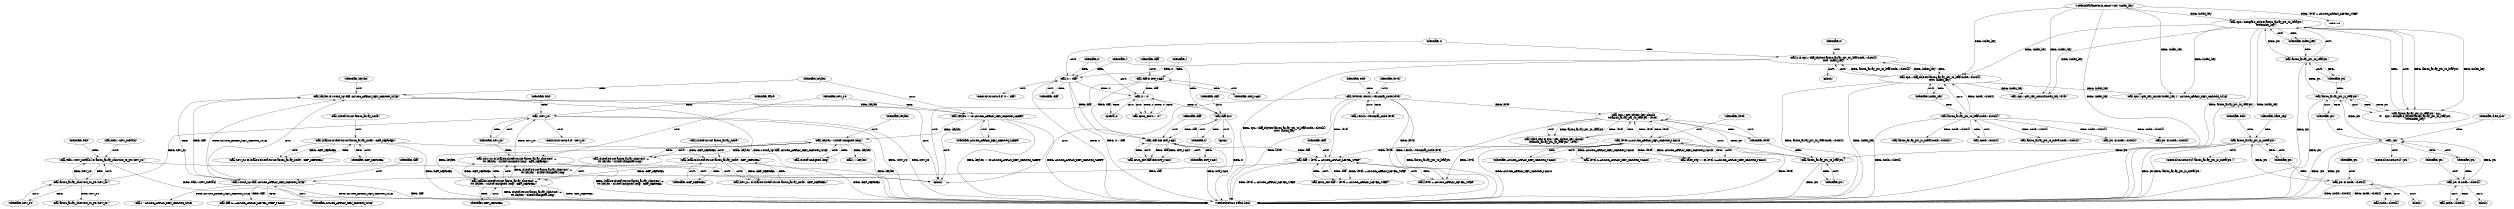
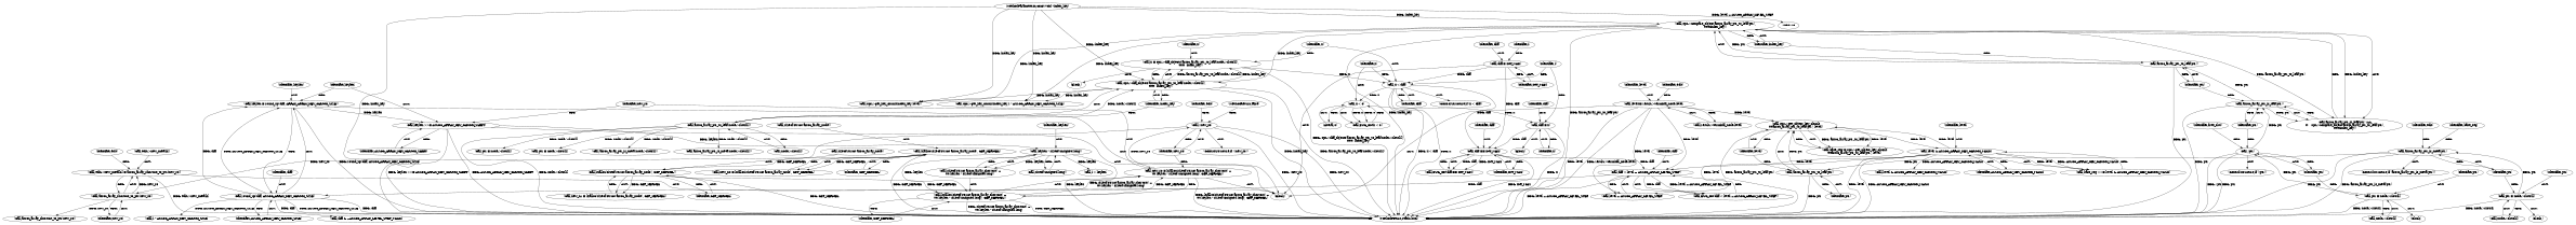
  digraph {
    n1 [label="(Call,edit->new_meta[2] = assoc_array_shortcut_to_ptr(new_s0))"]
    n2 [label="(Call,assoc_array_shortcut_to_ptr(new_s0))"]
    n3 [label="(MethodReturn,static bool)"]
    n4 [label="(Block,)"]
    n5 [label="(Call,assoc_array_shortcut_to_ptr(new_s0))"]
    n6 [label="(Identifier,new_s0)"]
    n7 [label="(Call,!new_s0)"]
    n8 [label="(ControlStructure,if (!new_s0))"]
    n9 [label="(Identifier,new_s0)"]
    n10 [label="(Call,new_s0 = kzalloc(sizeof(struct assoc_array_shortcut) +\n\t\t\t keylen * sizeof(unsigned long), GFP_KERNEL))"]
    n11 [label="(Call,kzalloc(sizeof(struct assoc_array_shortcut) +\n\t\t\t keylen * sizeof(unsigned long), GFP_KERNEL))"]
    n12 [label="(Identifier,GFP_KERNEL)"]
    n13 [label="(Call,keylen * sizeof(unsigned long))"]
    n14 [label="(Call,sizeof(unsigned long))"]
    n15 [label="(Call,i < keylen)"]
    n16 [label="(Call,sizeof(struct assoc_array_shortcut) +\n\t\t\t keylen * sizeof(unsigned long))"]
    n17 [label="(Call,keylen >>= ASSOC_ARRAY_KEY_CHUNK_SHIFT)"]
    n18 [label="(Identifier,ASSOC_ARRAY_KEY_CHUNK_SHIFT)"]
-   n19 [label="(Call,keylen = round_up(diff, ASSOC_ARRAY_KEY_CHUNK_SIZE))"]
+   n19 [label="(Call,keylen = round_up(diff, ARRAY_ARRAY_KEY_CHUNK_SIZE))"]
    n20 [label="(Call,round_up(diff, ASSOC_ARRAY_KEY_CHUNK_SIZE))"]
    n21 [label="(Identifier,ASSOC_ARRAY_KEY_CHUNK_SIZE)"]
    n22 [label="(Call,i * ASSOC_ARRAY_KEY_CHUNK_SIZE)"]
    n23 [label="(Call,diff & ~ASSOC_ARRAY_LEVEL_STEP_MASK)"]
    n24 [label="(Call,diff < level + ASSOC_ARRAY_LEVEL_STEP)"]
    n25 [label="(Call,BUG_ON(diff < level + ASSOC_ARRAY_LEVEL_STEP))"]
    n26 [label="(Call,level + ASSOC_ARRAY_LEVEL_STEP)"]
    n27 [label="(Call,diff == INT_MAX)"]
    n28 [label="(Identifier,INT_MAX)"]
    n29 [label="(Call,BUG_ON(diff == INT_MAX))"]
    n30 [label="(Call,x < diff)"]
    n31 [label="(Call,x < 0)"]
    n32 [label="(Identifier,diff)"]
    n33 [label="(ControlStructure,if (x < diff))"]
    n34 [label="(Call,diff = x)"]
    n35 [label="(Call,BUG_ON(x < 0))"]
    n36 [label="(Literal,0)"]
    n37 [label="(Call,x = ops->diff_objects(assoc_array_ptr_to_leaf(node->slots[i]),\n\t\t\t\t\t  index_key))"]
    n38 [label="(Call,ops->diff_objects(assoc_array_ptr_to_leaf(node->slots[i]),\n\t\t\t\t\t  index_key))"]
    n39 [label="(Block,)"]
    n40 [label="(Call,ops->get_key_chunk(index_key, level))"]
    n41 [label="(Identifier,index_key)"]
    n42 [label="(Call,ops->get_key_chunk(index_key, i * ASSOC_ARRAY_KEY_CHUNK_SIZE))"]
    n43 [label="(Call,assoc_array_ptr_to_leaf(node->slots[i]))"]
    n44 [label="(Call,ptr = node->slots[i])"]
    n45 [label="(Call,ptr = node->slots[i])"]
    n46 [label="(Call,assoc_array_ptr_is_meta(node->slots[i]))"]
    n47 [label="(Call,node->slots[i])"]
    n48 [label="(Call,assoc_array_ptr_is_meta(node->slots[i]))"]
    n49 [label="(Call,ops->compare_object(assoc_array_ptr_to_leaf(ptr),\n\t\t\t\t\tindex_key))"]
    n50 [label="(Identifier,index_key)"]
    n51 [label="(Call,assoc_array_ptr_is_leaf(ptr) &&\n\t\t    ops->compare_object(assoc_array_ptr_to_leaf(ptr),\n\t\t\t\t\tindex_key))"]
    n52 [label="(Call,assoc_array_ptr_to_leaf(ptr))"]
    n53 [label="(Call,assoc_array_ptr_is_leaf(ptr))"]
    n54 [label="(Identifier,ptr)"]
    n55 [label="(Identifier,ptr)"]
    n56 [label="(Call,!ptr)"]
    n57 [label="(Identifier,ptr)"]
    n58 [label="(ControlStructure,if (!ptr))"]
    n59 [label="(Call,ptr = node->slots[i])"]
    n60 [label="(Block,)"]
    n61 [label="(Call,node->slots[i])"]
    n62 [label="(MethodParameterIn,const void *index_key)"]
    1000116
    n64 [label="(Call,diff = INT_MAX)"]
    n65 [label="(Identifier,INT_MAX)"]
    n66 [label="(Block,)"]
    n67 [label="(Identifier,x)"]
    n68 [label="(Call,level\t= result->terminal_node.level)"]
    n69 [label="(Call,ops->get_object_key_chunk(\n\t\t\tassoc_array_ptr_to_leaf(ptr), level))"]
    n70 [label="(Call,result->terminal_node.level)"]
    n71 [label="(Call,level & ASSOC_ARRAY_KEY_CHUNK_MASK)"]
    n72 [label="(Call,base_seg = ops->get_object_key_chunk(\n\t\t\tassoc_array_ptr_to_leaf(ptr), level))"]
    n73 [label="(Identifier,level)"]
    n74 [label="(Call,level & ASSOC_ARRAY_KEY_CHUNK_MASK)"]
    n75 [label="(Call,base_seg >>= level & ASSOC_ARRAY_KEY_CHUNK_MASK)"]
    n76 [label="(Identifier,ASSOC_ARRAY_KEY_CHUNK_MASK)"]
    n77 [label="(Call,assoc_array_ptr_to_leaf(ptr))"]
    n78 [label="(Identifier,ptr)"]
    n79 [label="(Call,assoc_array_ptr_is_meta(ptr))"]
    n80 [label="(Identifier,ptr)"]
    n81 [label="(ControlStructure,if (assoc_array_ptr_is_meta(ptr)))"]
    n82 [label="(Call,ptr = node->slots[i])"]
    n83 [label="(Block,)"]
    n84 [label="(Call,node->slots[i])"]
    n85 [label="(Call,kzalloc(sizeof(struct assoc_array_node), GFP_KERNEL))"]
    n86 [label="(Call,new_n1 = kzalloc(sizeof(struct assoc_array_node), GFP_KERNEL))"]
    n87 [label="(Identifier,GFP_KERNEL)"]
    n88 [label="(Call,kzalloc(sizeof(struct assoc_array_node), GFP_KERNEL))"]
    n89 [label="(Call,new_n0 = kzalloc(sizeof(struct assoc_array_node), GFP_KERNEL))"]
    n90 [label="(Identifier,GFP_KERNEL)"]
    n91 [label="(Identifier,new_s0)"]
    n92 [label="(Identifier,level)"]
    n93 [label="(Call,sizeof(struct assoc_array_node))"]
    n94 [label="(Identifier,free_slot)"]
    n95 [label="(Identifier,edit)"]
    n96 [label="(Identifier,diff)"]
    n97 [label="(Identifier,keylen)"]
    n98 [label="(Identifier,x)"]
    n99 [label="(Identifier,keylen)"]
    n100 [label="(Identifier,i)"]
    n101 [label="(Identifier,level)"]
-   n102 [label="(Identifier,false)"]
+   n102 [label="(MethodReturn,false)"]
    n103 [label="(Identifier,i)"]
    n104 [label="(Identifier,diff)"]
    n105 [label="(Identifier,edit)"]
    n106 [label="(Identifier,edit)"]
    n107 [label="(Identifier,base_seg)"]
    n108 [label="(Identifier,edit)"]
    n109 [label="(Identifier,keylen)"]
    n110 [label="(Identifier,diff)"]
    n111 [label="(Identifier,diff)"]
    n112 [label="(Identifier,ptr)"]
    n113 [label="(Call,sizeof(struct assoc_array_node))"]
    n114 [label="(Identifier,ptr)"]
    n115 [label="(Identifier,diff)"]
    n116 [label="(Identifier,x)"]
    n117 [label="(Call,edit->new_meta[2])"]
    n118 [label="(Identifier,x)"]
    n1 -> n2 [label="CFG: "]
    n1 -> n3 [label="DDG: edit->new_meta[2]"]
    n1 -> n4 [label="AST: "]
    n2 -> n1 [label="AST: "]
    n2 -> n1 [label="DDG: new_s0"]
    n2 -> n5 [label="DDG: new_s0"]
    n2 -> n6 [label="CFG: "]
    n6 -> n2 [label="AST: "]
    n7 -> n2 [label="DDG: new_s0"]
    n7 -> n3 [label="DDG: !new_s0"]
    n7 -> n3 [label="DDG: new_s0"]
    n7 -> n8 [label="AST: "]
    n7 -> n9 [label="CFG: "]
    n9 -> n7 [label="AST: "]
    n9 -> n10 [label="CFG: "]
    n10 -> n3 [label="DDG: kzalloc(sizeof(struct assoc_array_shortcut) +\n\t\t\t keylen * sizeof(unsigned long), GFP_KERNEL)"]
    n10 -> n4 [label="AST: "]
    n10 -> n7 [label="DDG: new_s0"]
    n10 -> n11 [label="CFG: "]
    n11 -> n3 [label="DDG: sizeof(struct assoc_array_shortcut) +\n\t\t\t keylen * sizeof(unsigned long)"]
    n11 -> n3 [label="DDG: GFP_KERNEL"]
    n11 -> n10 [label="AST: "]
    n11 -> n10 [label="DDG: sizeof(struct assoc_array_shortcut) +\n\t\t\t keylen * sizeof(unsigned long)"]
    n11 -> n10 [label="DDG: GFP_KERNEL"]
    n11 -> n12 [label="CFG: "]
    n12 -> n11 [label="AST: "]
    n13 -> n3 [label="DDG: keylen"]
    n13 -> n11 [label="DDG: keylen"]
    n13 -> n14 [label="CFG: "]
    n13 -> n15 [label="DDG: keylen"]
    n13 -> n16 [label="AST: "]
    n13 -> n16 [label="DDG: keylen"]
    n14 -> n13 [label="AST: "]
    n16 -> n11 [label="AST: "]
    n16 -> n13 [label="CFG: "]
    n17 -> n3 [label="DDG: keylen >>= ASSOC_ARRAY_KEY_CHUNK_SHIFT"]
    n17 -> n3 [label="DDG: ASSOC_ARRAY_KEY_CHUNK_SHIFT"]
    n17 -> n4 [label="AST: "]
    n17 -> n13 [label="DDG: keylen"]
    n17 -> n18 [label="CFG: "]
    n18 -> n17 [label="AST: "]
    n19 -> n3 [label="DDG: round_up(diff, ASSOC_ARRAY_KEY_CHUNK_SIZE)"]
    n19 -> n4 [label="AST: "]
    n19 -> n17 [label="DDG: keylen"]
    n19 -> n20 [label="CFG: "]
    n20 -> n3 [label="DDG: ASSOC_ARRAY_KEY_CHUNK_SIZE"]
    n20 -> n3 [label="DDG: diff"]
    n20 -> n19 [label="AST: "]
    n20 -> n19 [label="DDG: diff"]
    n20 -> n19 [label="DDG: ASSOC_ARRAY_KEY_CHUNK_SIZE"]
    n20 -> n21 [label="CFG: "]
    n20 -> n22 [label="DDG: ASSOC_ARRAY_KEY_CHUNK_SIZE"]
    n20 -> n23 [label="DDG: diff"]
    n21 -> n20 [label="AST: "]
    n24 -> n3 [label="DDG: level + ASSOC_ARRAY_LEVEL_STEP"]
    n24 -> n20 [label="DDG: diff"]
    n24 -> n25 [label="AST: "]
    n24 -> n25 [label="DDG: diff"]
    n24 -> n25 [label="DDG: level + ASSOC_ARRAY_LEVEL_STEP"]
    n24 -> n26 [label="CFG: "]
    n25 -> n24 [label="CFG: "]
    n26 -> n24 [label="AST: "]
    n27 -> n3 [label="DDG: INT_MAX"]
    n27 -> n24 [label="DDG: diff"]
    n27 -> n28 [label="CFG: "]
    n27 -> n29 [label="AST: "]
    n27 -> n29 [label="DDG: diff"]
    n27 -> n29 [label="DDG: INT_MAX"]
    n28 -> n27 [label="AST: "]
    n29 -> n27 [label="CFG: "]
    n30 -> n3 [label="DDG: x"]
    n30 -> n3 [label="DDG: x < diff"]
    n30 -> n27 [label="DDG: diff"]
    n30 -> n31 [label="DDG: x"]
    n30 -> n32 [label="CFG: "]
    n30 -> n33 [label="AST: "]
    n31 -> n34 [label="DDG: x"]
    n31 -> n35 [label="AST: "]
    n31 -> n35 [label="DDG: x"]
    n31 -> n35 [label="DDG: 0"]
    n31 -> n36 [label="CFG: "]
    n32 -> n30 [label="AST: "]
    n34 -> n3 [label="DDG: x"]
    n34 -> n27 [label="DDG: diff"]
    n34 -> n66 [label="AST: "]
    n34 -> n67 [label="CFG: "]
    n35 -> n31 [label="CFG: "]
    n36 -> n31 [label="AST: "]
    n37 -> n3 [label="DDG: ops->diff_objects(assoc_array_ptr_to_leaf(node->slots[i]),\n\t\t\t\t\t  index_key)"]
    n37 -> n30 [label="DDG: x"]
    n37 -> n38 [label="CFG: "]
    n37 -> n39 [label="AST: "]
    n38 -> n3 [label="DDG: assoc_array_ptr_to_leaf(node->slots[i])"]
    n38 -> n3 [label="DDG: index_key"]
    n38 -> n37 [label="AST: "]
    n38 -> n37 [label="DDG: assoc_array_ptr_to_leaf(node->slots[i])"]
    n38 -> n37 [label="DDG: index_key"]
    n38 -> n40 [label="DDG: index_key"]
    n38 -> n41 [label="CFG: "]
    n38 -> n42 [label="DDG: index_key"]
    n41 -> n38 [label="AST: "]
    n41 -> n43 [label="CFG: "]
    n43 -> n3 [label="DDG: node->slots[i]"]
    n43 -> n38 [label="AST: "]
    n43 -> n38 [label="DDG: node->slots[i]"]
    n43 -> n44 [label="DDG: node->slots[i]"]
    n43 -> n45 [label="DDG: node->slots[i]"]
    n43 -> n46 [label="DDG: node->slots[i]"]
    n43 -> n47 [label="CFG: "]
    n43 -> n48 [label="DDG: node->slots[i]"]
    n47 -> n43 [label="AST: "]
    n49 -> n3 [label="DDG: assoc_array_ptr_to_leaf(ptr)"]
    n49 -> n3 [label="DDG: index_key"]
    n49 -> n38 [label="DDG: index_key"]
    n49 -> n40 [label="DDG: index_key"]
    n49 -> n42 [label="DDG: index_key"]
    n49 -> n50 [label="CFG: "]
    n49 -> n51 [label="AST: "]
    n49 -> n51 [label="DDG: assoc_array_ptr_to_leaf(ptr)"]
    n49 -> n51 [label="DDG: index_key"]
    n50 -> n49 [label="AST: "]
    n50 -> n52 [label="CFG: "]
    n51 -> n49 [label="CFG: "]
    n51 -> n53 [label="CFG: "]
    n52 -> n3 [label="DDG: ptr"]
    n52 -> n49 [label="AST: "]
    n52 -> n49 [label="DDG: ptr"]
    n52 -> n54 [label="CFG: "]
    n53 -> n3 [label="DDG: ptr"]
    n53 -> n51 [label="AST: "]
    n53 -> n51 [label="DDG: ptr"]
    n53 -> n52 [label="DDG: ptr"]
    n53 -> n55 [label="CFG: "]
    n54 -> n52 [label="AST: "]
    n54 -> n53 [label="CFG: "]
    n55 -> n53 [label="AST: "]
    n55 -> n56 [label="CFG: "]
    n56 -> n3 [label="DDG: !ptr"]
    n56 -> n3 [label="DDG: ptr"]
    n56 -> n53 [label="DDG: ptr"]
    n56 -> n57 [label="CFG: "]
    n56 -> n58 [label="AST: "]
    n57 -> n56 [label="AST: "]
    n57 -> n59 [label="CFG: "]
    n59 -> n3 [label="DDG: node->slots[i]"]
    n59 -> n56 [label="DDG: ptr"]
    n59 -> n60 [label="AST: "]
    n59 -> n61 [label="CFG: "]
    n61 -> n59 [label="AST: "]
    n62 -> n3 [label="DDG: index_key"]
    n62 -> n38 [label="DDG: index_key"]
    n62 -> n40 [label="DDG: index_key"]
    n62 -> n42 [label="DDG: index_key"]
    n62 -> n49 [label="DDG: index_key"]
    n62 -> 1000116 [label="DDG: level + ASSOC_ARRAY_LEVEL_STEP"]
    n64 -> n4 [label="AST: "]
    n64 -> n27 [label="DDG: diff"]
-   n64 -> n31 [label="DDG: diff"]
+   n64 -> n30 [label="DDG: diff"]
    n64 -> n65 [label="CFG: "]
    n65 -> n64 [label="AST: "]
    n67 -> n34 [label="AST: "]
    n68 -> n3 [label="DDG: level"]
    n68 -> n3 [label="DDG: result->terminal_node.level"]
    n68 -> n4 [label="AST: "]
    n68 -> n24 [label="DDG: level"]
    n68 -> n26 [label="DDG: level"]
    n68 -> n69 [label="DDG: level"]
    n68 -> n70 [label="CFG: "]
    n69 -> n3 [label="DDG: assoc_array_ptr_to_leaf(ptr)"]
    n69 -> n71 [label="DDG: level"]
    n69 -> n72 [label="AST: "]
    n69 -> n72 [label="DDG: assoc_array_ptr_to_leaf(ptr)"]
    n69 -> n72 [label="DDG: level"]
    n69 -> n73 [label="CFG: "]
    n70 -> n68 [label="AST: "]
    n71 -> n3 [label="DDG: ASSOC_ARRAY_KEY_CHUNK_MASK"]
    n71 -> n3 [label="DDG: level"]
    n71 -> n24 [label="DDG: level"]
    n71 -> n26 [label="DDG: level"]
    n71 -> n69 [label="DDG: level"]
    n71 -> n74 [label="DDG: ASSOC_ARRAY_KEY_CHUNK_MASK"]
    n71 -> n75 [label="AST: "]
    n71 -> n75 [label="DDG: level"]
    n71 -> n75 [label="DDG: ASSOC_ARRAY_KEY_CHUNK_MASK"]
    n71 -> n76 [label="CFG: "]
    n72 -> n69 [label="CFG: "]
    n73 -> n69 [label="AST: "]
    n73 -> n77 [label="CFG: "]
    n75 -> n71 [label="CFG: "]
    n76 -> n71 [label="AST: "]
    n77 -> n3 [label="DDG: ptr"]
    n77 -> n69 [label="AST: "]
    n77 -> n69 [label="DDG: ptr"]
    n77 -> n78 [label="CFG: "]
    n78 -> n77 [label="AST: "]
    n79 -> n3 [label="DDG: ptr"]
    n79 -> n3 [label="DDG: assoc_array_ptr_is_meta(ptr)"]
    n79 -> n77 [label="DDG: ptr"]
    n79 -> n80 [label="CFG: "]
    n79 -> n81 [label="AST: "]
    n80 -> n79 [label="AST: "]
    n80 -> n82 [label="CFG: "]
    n82 -> n3 [label="DDG: node->slots[i]"]
    n82 -> n79 [label="DDG: ptr"]
    n82 -> n83 [label="AST: "]
    n82 -> n84 [label="CFG: "]
    n84 -> n82 [label="AST: "]
    n85 -> n3 [label="DDG: GFP_KERNEL"]
    n85 -> n11 [label="DDG: GFP_KERNEL"]
    n85 -> n86 [label="AST: "]
    n85 -> n86 [label="DDG: GFP_KERNEL"]
    n85 -> n87 [label="CFG: "]
    n86 -> n85 [label="CFG: "]
    n87 -> n85 [label="AST: "]
    n88 -> n3 [label="DDG: GFP_KERNEL"]
    n88 -> n85 [label="DDG: GFP_KERNEL"]
    n88 -> n89 [label="AST: "]
    n88 -> n89 [label="DDG: GFP_KERNEL"]
    n88 -> n90 [label="CFG: "]
    n89 -> n88 [label="CFG: "]
    n90 -> n88 [label="AST: "]
    n91 -> n10 [label="AST: "]
    n91 -> n17 [label="CFG: "]
    n92 -> n71 [label="AST: "]
    n93 -> n88 [label="AST: "]
    n94 -> n56 [label="CFG: "]
    n95 -> n1 [label="CFG: "]
    n96 -> n24 [label="AST: "]
    n97 -> n19 [label="AST: "]
    n98 -> n30 [label="AST: "]
    n98 -> n37 [label="CFG: "]
    n99 -> n13 [label="AST: "]
    n100 -> n64 [label="CFG: "]
    n101 -> n68 [label="AST: "]
    n102 -> n7 [label="CFG: "]
    n103 -> n30 [label="CFG: "]
    n103 -> n34 [label="CFG: "]
    n104 -> n27 [label="AST: "]
    n105 -> n7 [label="CFG: "]
    n106 -> n79 [label="CFG: "]
    n107 -> n79 [label="CFG: "]
    n108 -> n68 [label="CFG: "]
    n109 -> n17 [label="AST: "]
    n109 -> n19 [label="CFG: "]
    n110 -> n64 [label="AST: "]
    n111 -> n20 [label="AST: "]
    n112 -> n82 [label="AST: "]
    n113 -> n85 [label="AST: "]
    n114 -> n59 [label="AST: "]
    n115 -> n34 [label="AST: "]
    n116 -> n37 [label="AST: "]
    n117 -> n1 [label="AST: "]
    n118 -> n30 [label="CFG: "]
    n118 -> n31 [label="AST: "]
  }
